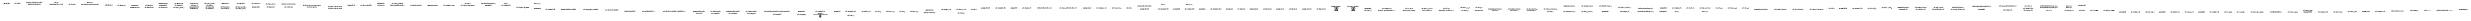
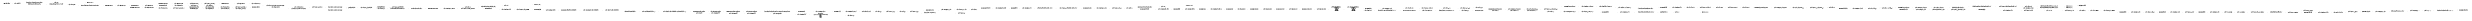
  digraph {
    rankdir=LR
    n1 [label="(<operator>.logicalNot,!addr)"]
    n2 [label="(wpa_printf,wpa_printf(2, \"hostapd_notif_assoc: Skip event with no address\"))"]
    n3 [label="(random_add_randomness,random_add_randomness(addr, 6u))"]
    n4 [label="(<operator>.minus,-1)"]
    n5 [label="(hostapd_logger,hostapd_logger(hapd, addr, 1u, 2, \"associated\"))"]
    n6 [label="(RETURN,return -1;,return -1;)"]
    n7 [label="(METHOD_RETURN,int __fastcall)"]
    n8 [label="(<operator>.addressOf,&elems)"]
    n9 [label="(ieee802_11_parse_elems,ieee802_11_parse_elems(req_ies, req_ies_len, &elems, 0))"]
    n10 [label="(FIELD_IDENTIFIER,wps_ie,wps_ie)"]
    n11 [label="(<operator>.fieldAccess,elems.wps_ie)"]
    n12 [label="(FIELD_IDENTIFIER,wps_ie_len,wps_ie_len)"]
    n13 [label="(FIELD_IDENTIFIER,rsn_ie,rsn_ie)"]
    n14 [label="(<operator>.fieldAccess,elems.wps_ie_len)"]
    n15 [label="(<operator>.fieldAccess,elems.rsn_ie)"]
    n16 [label="(<operator>.assignment,v9 = elems.wps_ie_len + 2)"]
    n17 [label="(FIELD_IDENTIFIER,wps_ie,wps_ie)"]
    n18 [label="(<operator>.fieldAccess,elems.wps_ie)"]
    n19 [label="(<operator>.addition,elems.wps_ie_len + 2)"]
    n20 [label="(<operator>.assignment,v10 = elems.wps_ie - 2)"]
    n21 [label="(wpa_printf,wpa_printf(2, \"STA included WPS IE in (Re)AssocReq\"))"]
    n22 [label="(ap_get_sta,ap_get_sta(hapd, addr))"]
    n23 [label="(<operator>.subtraction,elems.wps_ie - 2)"]
    n24 [label="(<operator>.assignment,v12 = ap_get_sta(hapd, addr))"]
    n25 [label="(FIELD_IDENTIFIER,rsn_ie_len,rsn_ie_len)"]
    n26 [label="(FIELD_IDENTIFIER,wpa_ie,wpa_ie)"]
    n27 [label="(<operator>.fieldAccess,elems.rsn_ie_len)"]
    n28 [label="(<operator>.fieldAccess,elems.wpa_ie)"]
    n29 [label="(<operator>.assignment,v9 = elems.rsn_ie_len + 2)"]
    n30 [label="(FIELD_IDENTIFIER,rsn_ie,rsn_ie)"]
    n31 [label="(<operator>.fieldAccess,elems.rsn_ie)"]
    n32 [label="(<operator>.addition,elems.rsn_ie_len + 2)"]
-   n33 [label="(<operator>.assignment,v10 = elems.rsn_ie - 2)"]
    n34 [label="(wpa_printf,wpa_printf(2, \"STA included RSN IE in (Re)AssocReq\"))"]
    n35 [label="(<operator>.subtraction,elems.rsn_ie - 2)"]
    n36 [label="(FIELD_IDENTIFIER,wpa_ie_len,wpa_ie_len)"]
    n37 [label="(<operator>.assignment,v10 = 0)"]
    n38 [label="(<operator>.fieldAccess,elems.wpa_ie_len)"]
    n39 [label="(<operator>.assignment,v9 = 0)"]
    n40 [label="(<operator>.assignment,v9 = elems.wpa_ie_len + 2)"]
    n41 [label="(FIELD_IDENTIFIER,wpa_ie,wpa_ie)"]
    n42 [label="(<operator>.fieldAccess,elems.wpa_ie)"]
    n43 [label="(<operator>.addition,elems.wpa_ie_len + 2)"]
    n44 [label="(<operator>.assignment,v10 = elems.wpa_ie - 2)"]
    n45 [label="(wpa_printf,wpa_printf(2, \"STA included WPA IE in (Re)AssocReq\"))"]
    n46 [label="(<operator>.subtraction,elems.wpa_ie - 2)"]
    n47 [label="(wpa_printf,wpa_printf(2, \"STA did not include WPS/RSN/WPA IE in (Re)AssocReq\"))"]
    n48 [label="(<operator>.assignment,v13 = v12)"]
    n49 [label="(ap_sta_add,ap_sta_add(hapd, addr))"]
    n50 [label="(ap_sta_no_session_timeout,ap_sta_no_session_timeout(hapd, v12))"]
    n51 [label="(<operator>.assignment,v13 = ap_sta_add(hapd, addr))"]
    n52 [label="(accounting_sta_stop,accounting_sta_stop(hapd, v13))"]
    n53 [label="(FIELD_IDENTIFIER,timeout_next,timeout_next)"]
    n54 [label="(<operator>.indirectFieldAccess,v13->timeout_next)"]
    n55 [label="(<operator>.assignment,v13->timeout_next = STA_NULLFUNC)"]
    n56 [label="(FIELD_IDENTIFIER,flags,flags)"]
    n57 [label="(<operator>.indirectFieldAccess,v13->flags)"]
    n58 [label="(<operator>.logicalNot,!v13)"]
    n59 [label="(hostapd_drv_sta_disassoc,hostapd_drv_sta_disassoc(hapd, addr, 5))"]
    n60 [label="(<operator>.minus,-1)"]
    n61 [label="(RETURN,return -1;,return -1;)"]
    n62 [label="(<operators>.assignmentAnd,v13->flags &= 0xFFFECFFF)"]
    n63 [label="(FIELD_IDENTIFIER,iface,iface)"]
    n64 [label="(<operator>.indirectFieldAccess,hapd->iface)"]
    n65 [label="(<operator>.logicalAnd,!hapd->iface->drv_max_acl_mac_addrs && hostapd_check_acl(hapd, addr, 0) != 1)"]
    n66 [label="(<operator>.indirection,*addr)"]
    n67 [label="(FIELD_IDENTIFIER,supp_op_classes,supp_op_classes)"]
    n68 [label="(<operator>.indirectIndexAccess,addr[1])"]
    n69 [label="(<operator>.fieldAccess,elems.supp_op_classes)"]
    n70 [label="(<operator>.logicalNot,!hapd->iface->drv_max_acl_mac_addrs)"]
    n71 [label="(hostapd_check_acl,hostapd_check_acl(hapd, addr, 0))"]
    n72 [label="(<operator>.notEquals,hostapd_check_acl(hapd, addr, 0) != 1)"]
    n73 [label="(<operator>.indirectFieldAccess,hapd->iface->drv_max_acl_mac_addrs)"]
    n74 [label="(FIELD_IDENTIFIER,drv_max_acl_mac_addrs,drv_max_acl_mac_addrs)"]
    n75 [label="(wpa_printf,wpa_printf(\n      3,\n      \"STA %02x:%02x:%02x:%02x:%02x:%02x not allowed to connect\",\n      *addr,\n      addr[1],\n      addr[2],\n      addr[3],\n      addr[4],\n      addr[5]))"]
    n76 [label="(<operator>.assignment,v15 = 1)"]
    n77 [label="(FIELD_IDENTIFIER,addr,addr)"]
    n78 [label="(<operator>.indirectIndexAccess,addr[2])"]
    n79 [label="(<operator>.indirectIndexAccess,addr[3])"]
    n80 [label="(<operator>.indirectIndexAccess,addr[4])"]
    n81 [label="(<operator>.indirectIndexAccess,addr[5])"]
    n82 [label="(<operator>.indirectFieldAccess,v13->addr)"]
    n83 [label="(ap_copy_sta_supp_op_classes,ap_copy_sta_supp_op_classes(v13, elems.supp_op_classes, elems.supp_op_classes_len))"]
    n84 [label="(FIELD_IDENTIFIER,conf,eapol)"]
    n85 [label="(<operator>.indirectFieldAccess,hapd->conf)"]
    n86 [label="(FIELD_IDENTIFIER,supp_op_classes_len,supp_op_classes_len)"]
    n87 [label="(<operator>.fieldAccess,elems.supp_op_classes_len)"]
    n88 [label="(<operator>.logicalNot,!hapd->conf->wpa)"]
    n89 [label="(FIELD_IDENTIFIER,flags,flags)"]
    n90 [label="(<operator>.equals,v10 == 0)"]
    n91 [label="(<operator>.indirectFieldAccess,v13->flags)"]
    n92 [label="(<operator>.assignment,v14 = v10 == 0)"]
    n93 [label="(<operator>.indirectFieldAccess,hapd->conf->wpa)"]
    n94 [label="(FIELD_IDENTIFIER,wpa,wpa)"]
    n95 [label="(<operator>.assignment,v26 = v13->flags)"]
    n96 [label="(FIELD_IDENTIFIER,flags,flags)"]
    n97 [label="(<operator>.indirectFieldAccess,v13->flags)"]
    n98 [label="(<operator>.assignment,v13->flags = v26 & 0xFFF7FFFC | 3)"]
    n99 [label="(hostapd_set_sta_flags,hostapd_set_sta_flags(hapd, v13))"]
    n100 [label="(<operator>.assignment,v27 = WPA_ASSOC_FT)"]
    n101 [label="(<operator>.assignment,v27 = WPA_ASSOC)"]
    n102 [label="(<operator>.and,v26 & 0xFFF7FFFC)"]
    n103 [label="(<operator>.or,v26 & 0xFFF7FFFC | 3)"]
    n104 [label="(FIELD_IDENTIFIER,auth_alg,auth_alg)"]
    n105 [label="(FIELD_IDENTIFIER,wpa_sm,wpa_sm)"]
    n106 [label="(<operator>.indirectFieldAccess,v13->auth_alg)"]
    n107 [label="(<operator>.notEquals,v13->auth_alg != 2)"]
    n108 [label="(<operator>.assignment,v27 = WPA_ASSOC)"]
    n109 [label="(<operator>.indirectFieldAccess,v13->wpa_sm)"]
    n110 [label="(wpa_auth_sm_event,wpa_auth_sm_event(v13->wpa_sm, v27))"]
    n111 [label="(<operator>.arithmeticShiftRight,v26 >> 1)"]
    n112 [label="(<operator>.and,(v26 >> 1) & 1)"]
    n113 [label="(hostapd_new_assoc_sta,hostapd_new_assoc_sta(hapd, v13, (v26 >> 1) & 1))"]
    n114 [label="(FIELD_IDENTIFIER,eapol_sm,eapol_sm)"]
    n115 [label="(ieee802_1x_notify_port_enabled,ieee802_1x_notify_port_enabled(v13->eapol_sm, 1))"]
    n116 [label="(RETURN,return 0;,return 0;)"]
    n117 [label="(<operator>.indirectFieldAccess,v13->eapol_sm)"]
    n118 [label="(<operator>.equals,v9 == 0)"]
    n119 [label="(wpa_printf,wpa_printf(2, \"No WPA/RSN IE from STA\"))"]
    n120 [label="(FIELD_IDENTIFIER,wpa_sm,wpa_sm)"]
    n121 [label="(<operator>.assignment,v14 = v9 == 0)"]
    n122 [label="(<operator>.assignment,v15 = 13)"]
    n123 [label="(<operator>.indirectFieldAccess,v13->wpa_sm)"]
    n124 [label="(hostapd_drv_sta_disassoc,hostapd_drv_sta_disassoc(hapd, v13->addr, v15))"]
    n125 [label="(ap_free_sta,ap_free_sta(hapd, v13))"]
    n126 [label="(<operator>.minus,-1)"]
    n127 [label="(RETURN,return -1;,return -1;)"]
    n128 [label="(<operator>.assignment,v16 = v13->wpa_sm)"]
    n129 [label="(<operator>.logicalNot,!v16)"]
    n130 [label="(FIELD_IDENTIFIER,wpa_auth,wpa_auth)"]
    n131 [label="(FIELD_IDENTIFIER,wpa_auth,wpa_auth)"]
    n132 [label="(<operator>.indirectFieldAccess,hapd->wpa_auth)"]
    n133 [label="(<operator>.indirectFieldAccess,hapd->wpa_auth)"]
    n134 [label="(<operator>.assignment,v16 = wpa_auth_sta_init(hapd->wpa_auth, v13->addr, 0))"]
    n135 [label="(FIELD_IDENTIFIER,wpa_sm,wpa_sm)"]
    n136 [label="(<operator>.indirectFieldAccess,v13->wpa_sm)"]
    n137 [label="(wpa_auth_sta_init,wpa_auth_sta_init(hapd->wpa_auth, v13->addr, 0))"]
    n138 [label="(FIELD_IDENTIFIER,addr,addr)"]
    n139 [label="(<operator>.indirectFieldAccess,v13->addr)"]
    n140 [label="(<operator>.assignment,v13->wpa_sm = v16)"]
    n141 [label="(<operator>.logicalNot,!v16)"]
    n142 [label="(wpa_printf,wpa_printf(5, \"Failed to initialize WPA state machine\"))"]
    n143 [label="(<operator>.minus,-1)"]
    n144 [label="(RETURN,return -1;,return -1;)"]
    n145 [label="(<operator>.assignment,v17 = wpa_validate_wpa_ie(\n          hapd->wpa_auth,\n          v16,\n          hapd->iface->freq,\n          v10,\n          v9,\n          elems.mdie,\n          elems.mdie_len,\n          elems.owe_dh,\n          elems.owe_dh_len))"]
    n146 [label="(<operator>.assignment,v18 = v17)"]
    n147 [label="(FIELD_IDENTIFIER,flags,flags)"]
    n148 [label="(wpa_printf,wpa_printf(2, \"WPA/RSN information element rejected? (res %u)\", v17))"]
    n149 [label="(<operator>.indirectFieldAccess,v13->flags)"]
    n150 [label="(wpa_validate_wpa_ie,wpa_validate_wpa_ie(\n          hapd->wpa_auth,\n          v16,\n          hapd->iface->freq,\n          v10,\n          v9,\n          elems.mdie,\n          elems.mdie_len,\n          elems.owe_dh,\n          elems.owe_dh_len))"]
    n151 [label="(FIELD_IDENTIFIER,iface,iface)"]
    n152 [label="(<operator>.indirectFieldAccess,hapd->iface)"]
    n153 [label="(<operator>.indirectFieldAccess,hapd->iface->freq)"]
    n154 [label="(FIELD_IDENTIFIER,mdie,mdie)"]
    n155 [label="(<operator>.fieldAccess,elems.mdie)"]
    n156 [label="(FIELD_IDENTIFIER,freq,freq)"]
    n157 [label="(FIELD_IDENTIFIER,mdie_len,mdie_len)"]
    n158 [label="(<operator>.fieldAccess,elems.mdie_len)"]
    n159 [label="(FIELD_IDENTIFIER,owe_dh,owe_dh)"]
    n160 [label="(<operator>.fieldAccess,elems.owe_dh)"]
    n161 [label="(FIELD_IDENTIFIER,owe_dh_len,owe_dh_len)"]
    n162 [label="(<operator>.fieldAccess,elems.owe_dh_len)"]
    n163 [label="(UNKNOWN,const unsigned __int8 *,const unsigned __int8 *)"]
    n164 [label="(<operator>.cast,(const unsigned __int8 *)\"IE\")"]
    n165 [label="(wpa_hexdump,wpa_hexdump(2, (const unsigned __int8 *)\"IE\", v10, v9))"]
    n166 [label="(<operator>.assignment,v15 = 13)"]
    n167 [label="(UNKNOWN,unsigned int,unsigned int)"]
    n168 [label="(<operator>.subtraction,v18 - 2)"]
    n169 [label="(<operator>.lessThan,(unsigned int)(v18 - 2) < 7)"]
    n170 [label="(<operator>.subtraction,v18 - 2)"]
    n171 [label="(<operator>.indirectIndexAccess,dword_91A40[v18 - 2])"]
    n172 [label="(<operator>.cast,(unsigned int)(v18 - 2))"]
    n173 [label="(<operator>.assignment,v15 = dword_91A40[v18 - 2])"]
    n174 [label="(<operator>.assignment,v19 = v13->flags & 0x402)"]
    n175 [label="(<operator>.equals,v19 == 1026)"]
    n176 [label="(<operator>.assignment,v20 = v19 == 1026)"]
    n177 [label="(<operator>.and,v13->flags & 0x402)"]
    n178 [label="(<operator>.equals,v19 == 1026)"]
    n179 [label="(FIELD_IDENTIFIER,sa_query_timed_out,sa_query_timed_out)"]
    n180 [label="(<operator>.logicalAnd,v20 && v13->sa_query_count >= 1)"]
    n181 [label="(FIELD_IDENTIFIER,sa_query_count,sa_query_count)"]
    n182 [label="(<operator>.indirectFieldAccess,v13->sa_query_timed_out)"]
    n183 [label="(ap_check_sa_query_timeout,ap_check_sa_query_timeout(hapd, v13))"]
    n184 [label="(FIELD_IDENTIFIER,flags,flags)"]
    n185 [label="(<operator>.indirectFieldAccess,v13->sa_query_count)"]
    n186 [label="(<operator>.assignment,v20 = v13->sa_query_timed_out == 0)"]
    n187 [label="(<operator>.equals,v13->sa_query_timed_out == 0)"]
    n188 [label="(<operator>.indirectFieldAccess,v13->flags)"]
    n189 [label="(<operator>.greaterEqualsThan,v13->sa_query_count >= 1)"]
    n190 [label="(<operator>.assignment,v21 = v13->flags & 0x402)"]
    n191 [label="(<operator>.equals,v21 == 1026)"]
    n192 [label="(<operator>.assignment,v22 = v21 == 1026)"]
    n193 [label="(<operator>.and,v13->flags & 0x402)"]
    n194 [label="(<operator>.equals,v21 == 1026)"]
    n195 [label="(FIELD_IDENTIFIER,sa_query_timed_out,sa_query_timed_out)"]
    n196 [label="(<operator>.logicalNot,!v22)"]
    n197 [label="(<operator>.indirectFieldAccess,v13->sa_query_timed_out)"]
    n198 [label="(<operator>.logicalOr,!v22 || v13->auth_alg == 2)"]
    n199 [label="(FIELD_IDENTIFIER,auth_alg,auth_alg)"]
    n200 [label="(<operator>.assignment,v22 = v13->sa_query_timed_out == 0)"]
    n201 [label="(<operator>.equals,v13->sa_query_timed_out == 0)"]
    n202 [label="(FIELD_IDENTIFIER,wpa_sm,wpa_sm)"]
    n203 [label="(FIELD_IDENTIFIER,sa_query_count,sa_query_count)"]
    n204 [label="(<operator>.indirectFieldAccess,v13->wpa_sm)"]
    n205 [label="(<operator>.indirectFieldAccess,v13->sa_query_count)"]
    n206 [label="(<operator>.indirectFieldAccess,v13->auth_alg)"]
    n207 [label="(<operator>.equals,v13->auth_alg == 2)"]
    n208 [label="(<operator>.assignment,v23 = wpa_auth_uses_mfp(v13->wpa_sm))"]
    n209 [label="(FIELD_IDENTIFIER,flags,flags)"]
    n210 [label="(<operator>.indirectFieldAccess,v13->flags)"]
    n211 [label="(wpa_auth_uses_mfp,wpa_auth_uses_mfp(v13->wpa_sm))"]
    n212 [label="(<operator>.assignment,v24 = v13->flags)"]
    n213 [label="(<operator>.or,v24 | 0x400)"]
    n214 [label="(<operator>.assignment,v25 = v24 | 0x400)"]
    n215 [label="(<operator>.logicalNot,!v23)"]
    n216 [label="(<operator>.and,v24 & 0xFFFFFBFF)"]
    n217 [label="(FIELD_IDENTIFIER,flags,flags)"]
    n218 [label="(<operator>.assignment,v25 = v24 & 0xFFFFFBFF)"]
    n219 [label="(<operator>.indirectFieldAccess,v13->flags)"]
    n220 [label="(<operator>.assignment,v13->flags = v25)"]
    n221 [label="(<operator>.logicalNot,!v13->sa_query_count)"]
    n222 [label="(ap_sta_start_sa_query,ap_sta_start_sa_query(hapd, v13))"]
    n223 [label="(hostapd_eid_assoc_comeback_time,hostapd_eid_assoc_comeback_time(hapd, v13, eid))"]
    n224 [label="(<operator>.assignment,v28 = hostapd_eid_assoc_comeback_time(hapd, v13, eid))"]
    n225 [label="(<operator>.subtraction,v28 - eid)"]
    n226 [label="(hostapd_sta_assoc,hostapd_sta_assoc(hapd, addr, reassoc, 0x1Eu, eid, v28 - eid))"]
    n227 [label="(RETURN,return 0;,return 0;)"]
    n228 [label="(METHOD,hostapd_notif_assoc)"]
    n1 -> n2
    n1 -> n3
    n2 -> n4
    n3 -> n5
    n4 -> n6
    n5 -> n8
    n6 -> n7
    n8 -> n9
    n9 -> n10
    n10 -> n11
    n11 -> n12
    n11 -> n13
    n12 -> n14
    n13 -> n15
    n14 -> n19
    n15 -> n25
    n15 -> n26
    n16 -> n17
    n17 -> n18
    n18 -> n23
    n19 -> n16
    n20 -> n21
    n21 -> n22
    n22 -> n24
    n23 -> n20
    n24 -> n48
    n24 -> n49
    n25 -> n27
    n26 -> n28
    n27 -> n32
    n28 -> n36
    n28 -> n37
    n29 -> n30
    n30 -> n31
    n31 -> n35
    n32 -> n29
-   n33 -> n34
    n34 -> n22
-   n35 -> n33
    n36 -> n38
    n37 -> n39
    n38 -> n43
    n39 -> n47
    n40 -> n41
    n41 -> n42
    n42 -> n46
    n43 -> n40
    n44 -> n45
    n45 -> n22
    n46 -> n44
    n47 -> n22
    n48 -> n50
    n49 -> n51
    n50 -> n52
    n51 -> n58
    n52 -> n53
    n53 -> n54
    n54 -> n55
    n55 -> n56
    n56 -> n57
    n57 -> n62
    n58 -> n56
    n58 -> n59
    n59 -> n60
    n60 -> n61
    n61 -> n7
    n62 -> n63
    n63 -> n64
    n64 -> n74
    n65 -> n66
    n65 -> n67
    n66 -> n68
    n67 -> n69
    n68 -> n78
    n69 -> n86
    n70 -> n65
    n70 -> n71
    n71 -> n72
    n72 -> n65
    n73 -> n70
    n74 -> n73
    n75 -> n76
    n76 -> n77
    n77 -> n82
    n78 -> n79
    n79 -> n80
    n80 -> n81
    n81 -> n75
    n82 -> n124
    n83 -> n84
    n84 -> n85
    n85 -> n94
    n86 -> n87
    n87 -> n83
    n88 -> n89
    n88 -> n90
    n89 -> n91
    n90 -> n92
    n91 -> n95
    n92 -> n118
    n92 -> n119
    n92 -> n120
    n93 -> n88
    n94 -> n93
    n95 -> n96
    n96 -> n97
    n97 -> n102
    n98 -> n99
    n99 -> n100
    n99 -> n101
    n100 -> n104
    n101 -> n105
    n102 -> n103
    n103 -> n98
    n104 -> n106
    n105 -> n109
    n106 -> n107
    n107 -> n105
    n107 -> n108
    n108 -> n105
    n109 -> n110
    n110 -> n111
    n111 -> n112
    n112 -> n113
    n113 -> n114
    n115 -> n116
    n116 -> n7
    n117 -> n114
    n117 -> n115
    n118 -> n121
    n119 -> n122
    n120 -> n123
    n121 -> n119
    n121 -> n120
    n122 -> n77
    n123 -> n128
    n124 -> n125
    n125 -> n126
    n126 -> n127
    n127 -> n7
    n128 -> n129
    n129 -> n130
    n129 -> n131
    n130 -> n132
    n131 -> n133
    n132 -> n138
    n133 -> n151
    n134 -> n135
    n135 -> n136
    n136 -> n140
    n137 -> n134
    n138 -> n139
    n139 -> n137
    n140 -> n141
    n141 -> n131
    n141 -> n142
    n142 -> n143
    n143 -> n144
    n144 -> n7
    n145 -> n146
    n145 -> n147
    n146 -> n148
    n147 -> n149
    n148 -> n163
    n149 -> n177
    n150 -> n145
    n151 -> n152
    n152 -> n156
    n153 -> n154
    n154 -> n155
    n155 -> n157
    n156 -> n153
    n157 -> n158
    n158 -> n159
    n159 -> n160
    n160 -> n161
    n161 -> n162
    n162 -> n150
    n163 -> n164
    n164 -> n165
    n165 -> n166
    n166 -> n167
    n167 -> n168
    n168 -> n172
    n169 -> n77
    n169 -> n170
    n170 -> n171
    n171 -> n173
    n172 -> n169
    n173 -> n77
    n174 -> n175
    n175 -> n176
    n176 -> n178
    n177 -> n174
    n178 -> n179
    n178 -> n180
    n178 -> n181
    n179 -> n182
    n180 -> n183
    n180 -> n184
    n181 -> n185
    n182 -> n187
    n183 -> n184
    n184 -> n188
    n185 -> n189
    n186 -> n180
    n186 -> n181
    n187 -> n186
    n188 -> n193
    n189 -> n180
    n190 -> n191
    n191 -> n192
    n192 -> n194
    n193 -> n190
    n194 -> n195
    n194 -> n196
    n195 -> n197
    n196 -> n198
    n196 -> n199
    n197 -> n201
    n198 -> n202
    n198 -> n203
    n199 -> n206
    n200 -> n196
    n201 -> n200
    n202 -> n204
    n203 -> n205
    n204 -> n211
    n205 -> n221
    n206 -> n207
    n207 -> n198
    n208 -> n209
    n209 -> n210
    n210 -> n212
    n211 -> n208
    n212 -> n213
    n213 -> n214
    n214 -> n215
    n215 -> n216
    n215 -> n217
    n216 -> n218
    n217 -> n219
    n218 -> n217
    n219 -> n220
    n220 -> n89
    n221 -> n222
    n221 -> n223
    n222 -> n223
    n223 -> n224
    n224 -> n225
    n225 -> n226
    n226 -> n227
    n227 -> n7
    n228 -> n1
  }
